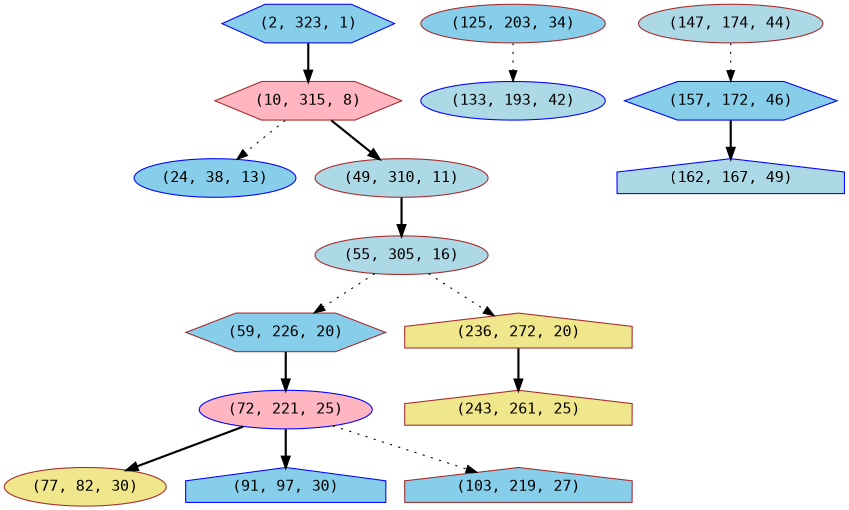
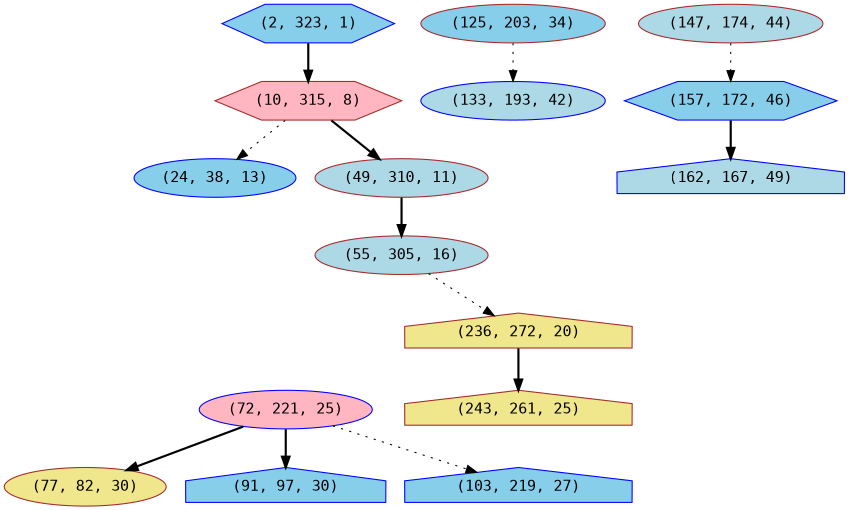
  digraph {
    fontname="DejaVu Sans Mono"
    node [color=brown fillcolor=skyblue fontname="DejaVu Sans Mono" shape=ellipse style=filled]
    edge [fontname="DejaVu Sans Mono" style=bold]
    "(2, 323, 1)" [color=blue shape=hexagon]
    "(10, 315, 8)" [fillcolor=lightpink shape=hexagon]
    "(24, 38, 13)" [color=blue]
    "(49, 310, 11)" [fillcolor=lightblue]
    "(55, 305, 16)" [fillcolor=lightblue]
-   "(59, 226, 20)" [shape=hexagon]
    "(236, 272, 20)" [fillcolor=khaki shape=house]
    "(72, 221, 25)" [color=blue fillcolor=lightpink]
    "(243, 261, 25)" [fillcolor=khaki shape=house]
    "(77, 82, 30)" [fillcolor=khaki]
    "(91, 97, 30)" [color=blue shape=house]
-   "(103, 219, 27)" [shape=house]
+   "(103, 219, 27)" [color=blue shape=house]
    "(133, 193, 42)" [color=blue fillcolor=lightblue]
    "(125, 203, 34)"
    "(147, 174, 44)" [fillcolor=lightblue]
    "(157, 172, 46)" [color=blue shape=hexagon]
    "(162, 167, 49)" [color=blue fillcolor=lightblue shape=house]
    "(2, 323, 1)" -> "(10, 315, 8)"
    "(10, 315, 8)" -> "(24, 38, 13)" [style=dotted]
    "(10, 315, 8)" -> "(49, 310, 11)"
    "(49, 310, 11)" -> "(55, 305, 16)"
-   "(55, 305, 16)" -> "(59, 226, 20)" [style=dotted]
    "(55, 305, 16)" -> "(236, 272, 20)" [style=dotted]
-   "(59, 226, 20)" -> "(72, 221, 25)"
    "(236, 272, 20)" -> "(243, 261, 25)"
    "(72, 221, 25)" -> "(77, 82, 30)"
    "(72, 221, 25)" -> "(91, 97, 30)"
    "(72, 221, 25)" -> "(103, 219, 27)" [style=dotted]
    "(125, 203, 34)" -> "(133, 193, 42)" [style=dotted]
    "(147, 174, 44)" -> "(157, 172, 46)" [style=dotted]
    "(157, 172, 46)" -> "(162, 167, 49)"
  }
